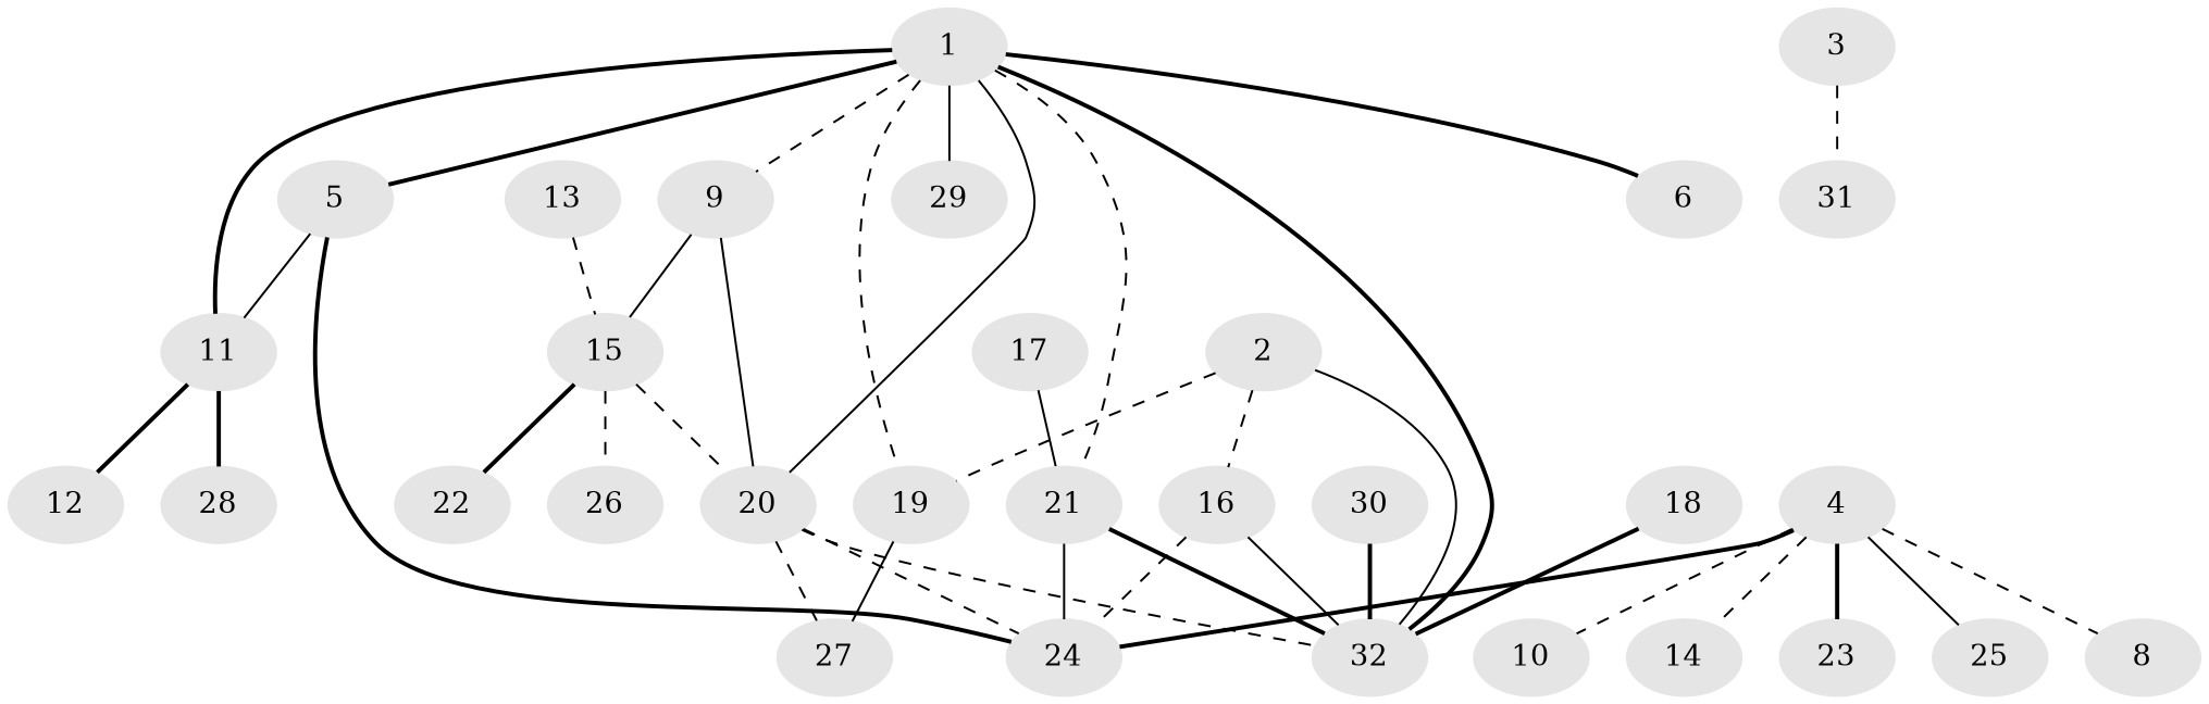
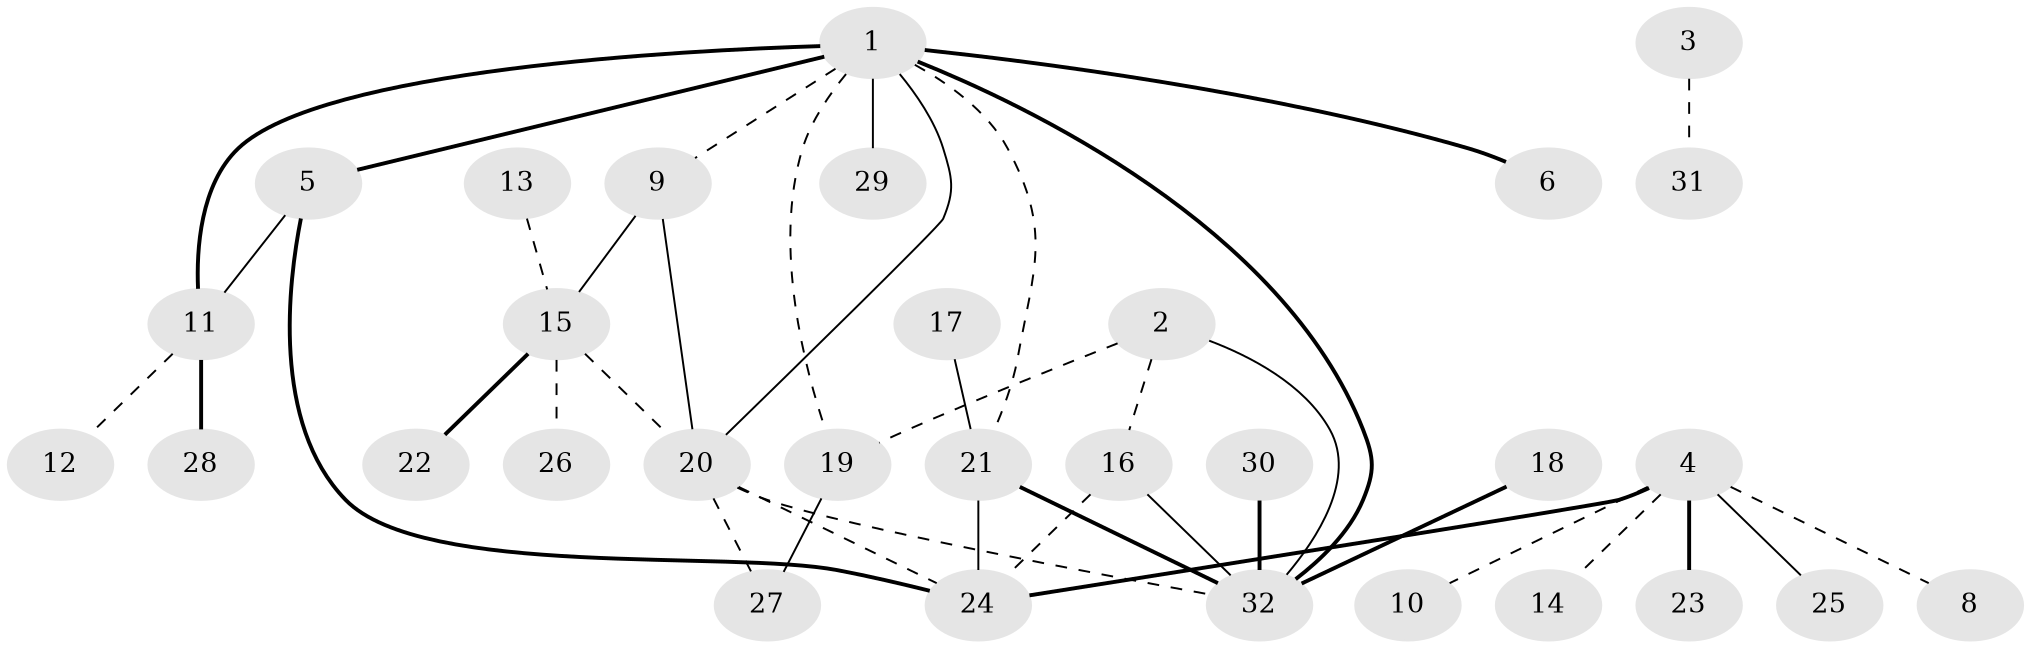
  graph {
    node [color=gray90 style=filled]
    edge [style=dashed weight=1.0]
    1
    5
    6
    9
    11
    19
    20
    21
    29
    32
    24
    15
    12
    28
    27
    2
    16
    3
    31
    4
    8
    10
    14
    23
    25
    22
    26
    13
    17
    18
    30
    1 -- 5 [style=bold]
    1 -- 6 [style=bold]
    1 -- 9
    1 -- 11 [style=bold]
    1 -- 19
    1 -- 20 [style=solid]
    1 -- 21
    1 -- 29 [style=solid]
    1 -- 32 [style=bold]
    5 -- 11 [style=solid]
    5 -- 24 [style=bold weight=2.0]
    9 -- 20 [style=solid]
    9 -- 15 [style=solid]
-   11 -- 12 [style=bold]
+   11 -- 12
    11 -- 28 [style=bold]
    19 -- 27 [style=solid]
    20 -- 32
    20 -- 24
    20 -- 27
    21 -- 32 [style=bold]
    21 -- 24 [style=solid]
    15 -- 20
    15 -- 22 [style=bold]
    15 -- 26
    2 -- 19
    2 -- 32 [style=solid]
    2 -- 16
    16 -- 32 [style=solid]
    16 -- 24
    3 -- 31
    4 -- 24 [style=bold weight=2.0]
    4 -- 8
    4 -- 10
    4 -- 14
    4 -- 23 [style=bold]
    4 -- 25 [style=solid]
    13 -- 15
    17 -- 21 [style=solid]
    18 -- 32 [style=bold]
    30 -- 32 [style=bold]
  }
